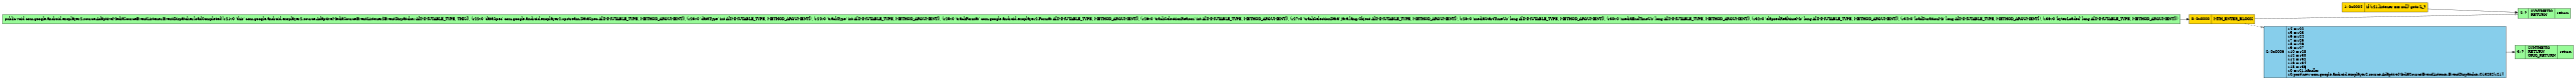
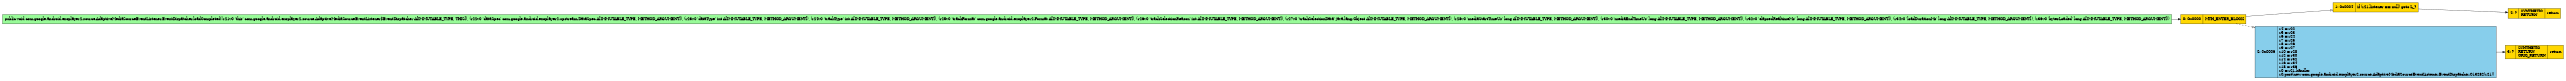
  digraph {
    rankdir=LR
    node [fillcolor=gold shape=record style=filled]
    edge [arrowhead=normal]
    n1 [label="{0\:\ 0x0000|MTH_ENTER_BLOCK\l}"]
    n2 [label="{1\:\ 0x0004|if (r21.listener == null) goto L_?\l}"]
    n3 [fillcolor=skyblue label="{2\:\ 0x0006|r4 = r22\lr5 = r23\lr6 = r24\lr7 = r25\lr8 = r26\lr9 = r27\lr10 = r28\lr12 = r30\lr14 = r32\lr16 = r34\lr18 = r36\lr0 = r21.handler\lr0.post(new com.google.android.exoplayer2.source.AdaptiveMediaSourceEventListener.EventDispatcher.C13282(r21))\l}"]
-   n4 [fillcolor=palegreen label="{4\:\ ?|SYNTHETIC\lRETURN\l|return\l}"]
-   n5 [fillcolor=palegreen label="{3\:\ ?|SYNTHETIC\lRETURN\lORIG_RETURN\l|return\l}"]
+   n4 [label="{4\:\ ?|SYNTHETIC\lRETURN\l|return\l}"]
+   n5 [label="{3\:\ ?|SYNTHETIC\lRETURN\lORIG_RETURN\l|return\l}"]
    n6 [fillcolor=palegreen label="{public void com.google.android.exoplayer2.source.AdaptiveMediaSourceEventListener.EventDispatcher.loadCompleted((r21v0 'this' com.google.android.exoplayer2.source.AdaptiveMediaSourceEventListener$EventDispatcher A[IMMUTABLE_TYPE, THIS]), (r22v0 'dataSpec' com.google.android.exoplayer2.upstream.DataSpec A[IMMUTABLE_TYPE, METHOD_ARGUMENT]), (r23v0 'dataType' int A[IMMUTABLE_TYPE, METHOD_ARGUMENT]), (r24v0 'trackType' int A[IMMUTABLE_TYPE, METHOD_ARGUMENT]), (r25v0 'trackFormat' com.google.android.exoplayer2.Format A[IMMUTABLE_TYPE, METHOD_ARGUMENT]), (r26v0 'trackSelectionReason' int A[IMMUTABLE_TYPE, METHOD_ARGUMENT]), (r27v0 'trackSelectionData' java.lang.Object A[IMMUTABLE_TYPE, METHOD_ARGUMENT]), (r28v0 'mediaStartTimeUs' long A[IMMUTABLE_TYPE, METHOD_ARGUMENT]), (r30v0 'mediaEndTimeUs' long A[IMMUTABLE_TYPE, METHOD_ARGUMENT]), (r32v0 'elapsedRealtimeMs' long A[IMMUTABLE_TYPE, METHOD_ARGUMENT]), (r34v0 'loadDurationMs' long A[IMMUTABLE_TYPE, METHOD_ARGUMENT]), (r36v0 'bytesLoaded' long A[IMMUTABLE_TYPE, METHOD_ARGUMENT])) }"]
-   n1 -> n4 [arrowhead=onormal]
+   n1 -> n2 [arrowhead=onormal]
    n1 -> n3 [arrowhead=onormal style=dashed]
    n2 -> n4
    n3 -> n5
    n6 -> n1
  }
